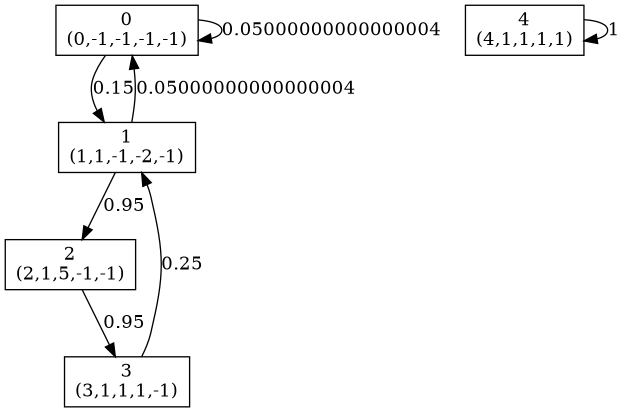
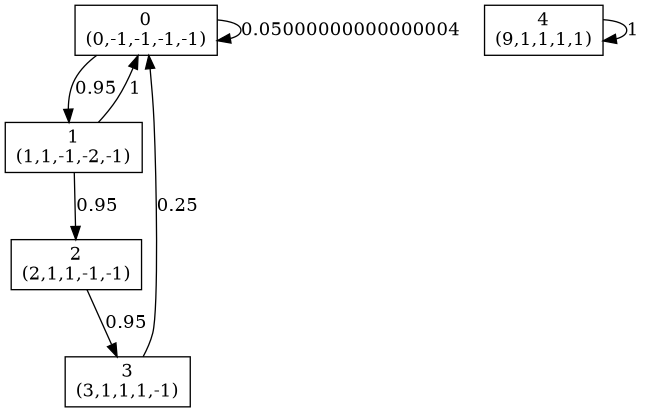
  digraph {
    node [shape=box]
    n1 [label="0\n(0,-1,-1,-1,-1)"]
    n2 [label="1\n(1,1,-1,-2,-1)"]
-   n3 [label="2\n(2,1,5,-1,-1)"]
+   n3 [label="2\n(2,1,1,-1,-1)"]
    n4 [label="3\n(3,1,1,1,-1)"]
-   n5 [label="4\n(4,1,1,1,1)"]
+   n5 [label="4\n(9,1,1,1,1)"]
    n1 -> n1 [label=0.05000000000000004]
-   n1 -> n2 [label=0.15]
-   n2 -> n1 [label=0.05000000000000004]
+   n1 -> n2 [label=0.95]
+   n2 -> n1 [label=1]
    n2 -> n3 [label=0.95]
    n3 -> n4 [label=0.95]
-   n4 -> n2 [label=0.25]
+   n4 -> n1 [label=0.25]
    n5 -> n5 [label=1]
  }
